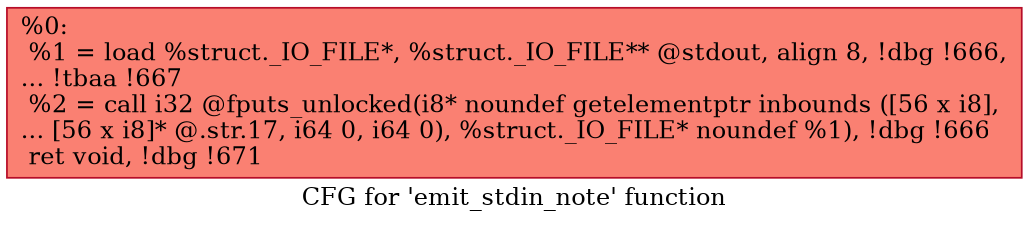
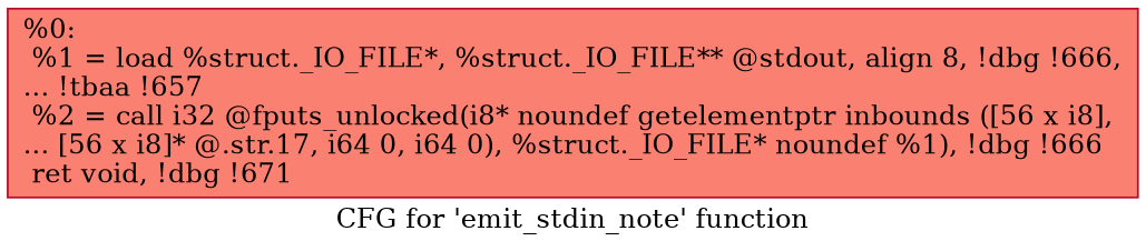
  digraph {
    label="CFG for 'emit_stdin_note' function"
-   n1 [color="#b70d28ff" fillcolor=salmon label="{%0:\l  %1 = load %struct._IO_FILE*, %struct._IO_FILE** @stdout, align 8, !dbg !666,\l... !tbaa !667\l  %2 = call i32 @fputs_unlocked(i8* noundef getelementptr inbounds ([56 x i8],\l... [56 x i8]* @.str.17, i64 0, i64 0), %struct._IO_FILE* noundef %1), !dbg !666\l  ret void, !dbg !671\l}" shape=record style=filled]
+   n1 [color="#b70d28ff" fillcolor=salmon label="{%0:\l  %1 = load %struct._IO_FILE*, %struct._IO_FILE** @stdout, align 8, !dbg !666,\l... !tbaa !657\l  %2 = call i32 @fputs_unlocked(i8* noundef getelementptr inbounds ([56 x i8],\l... [56 x i8]* @.str.17, i64 0, i64 0), %struct._IO_FILE* noundef %1), !dbg !666\l  ret void, !dbg !671\l}" shape=record style=filled]
  }
